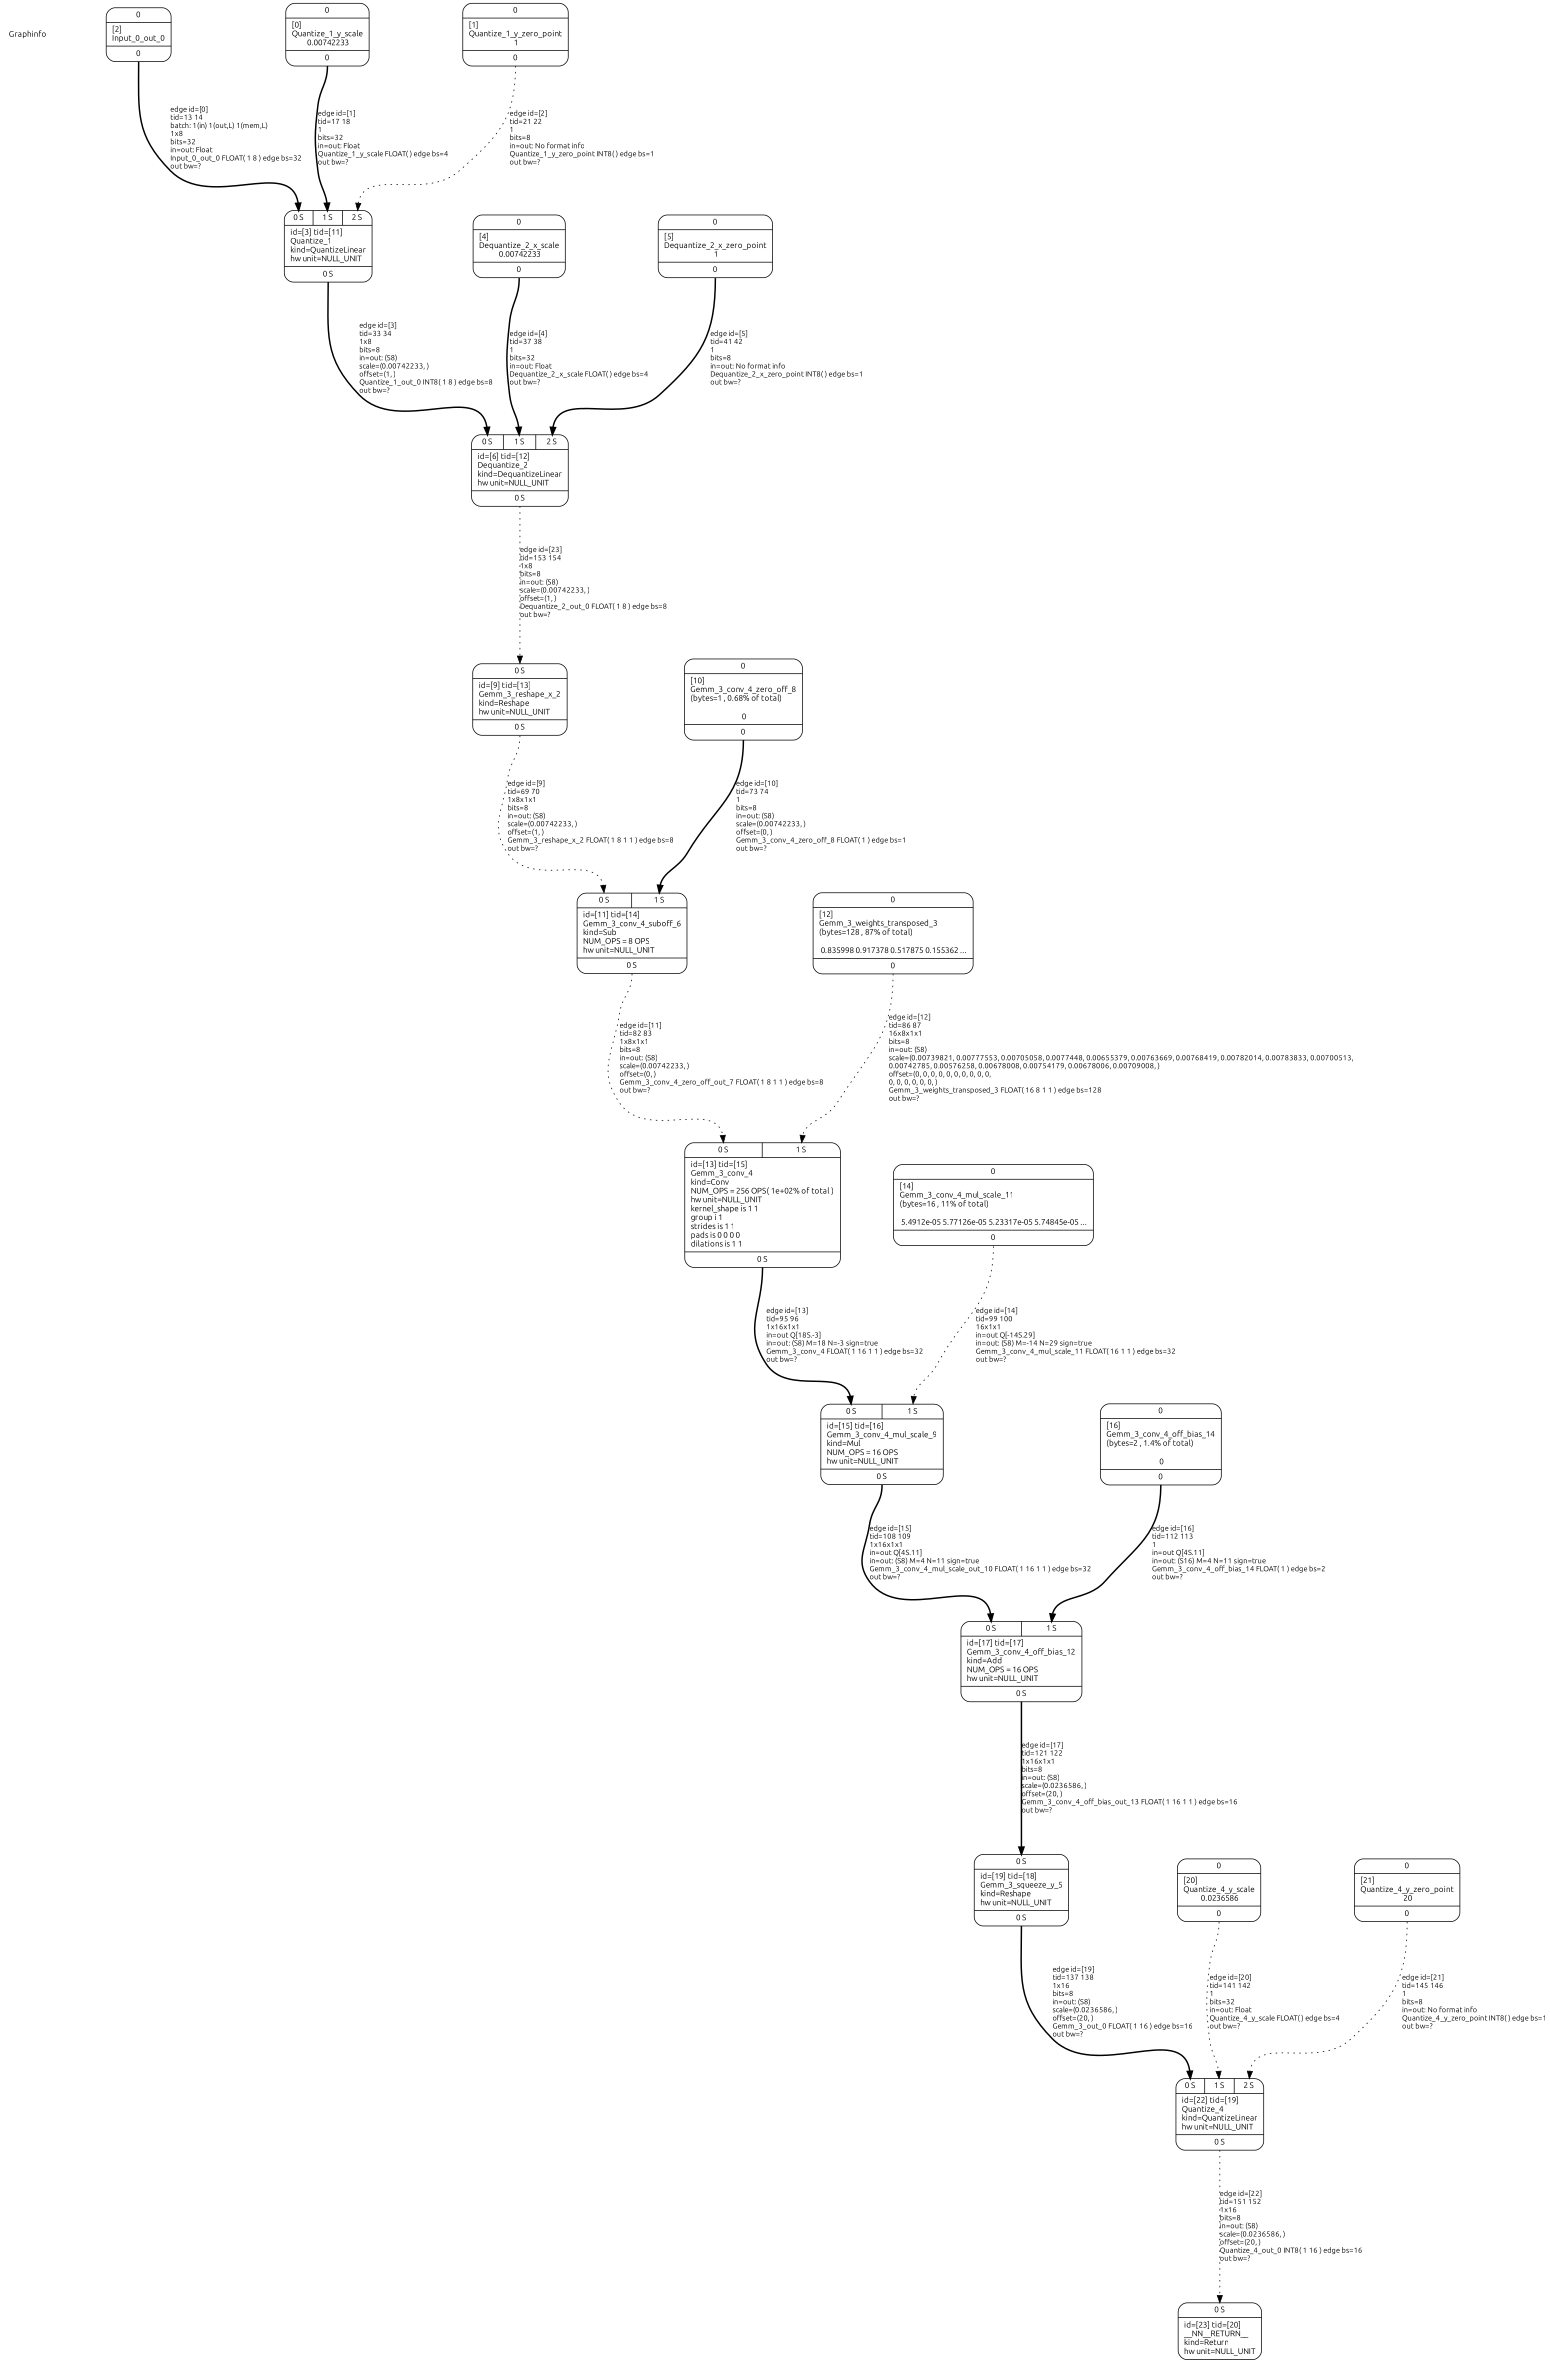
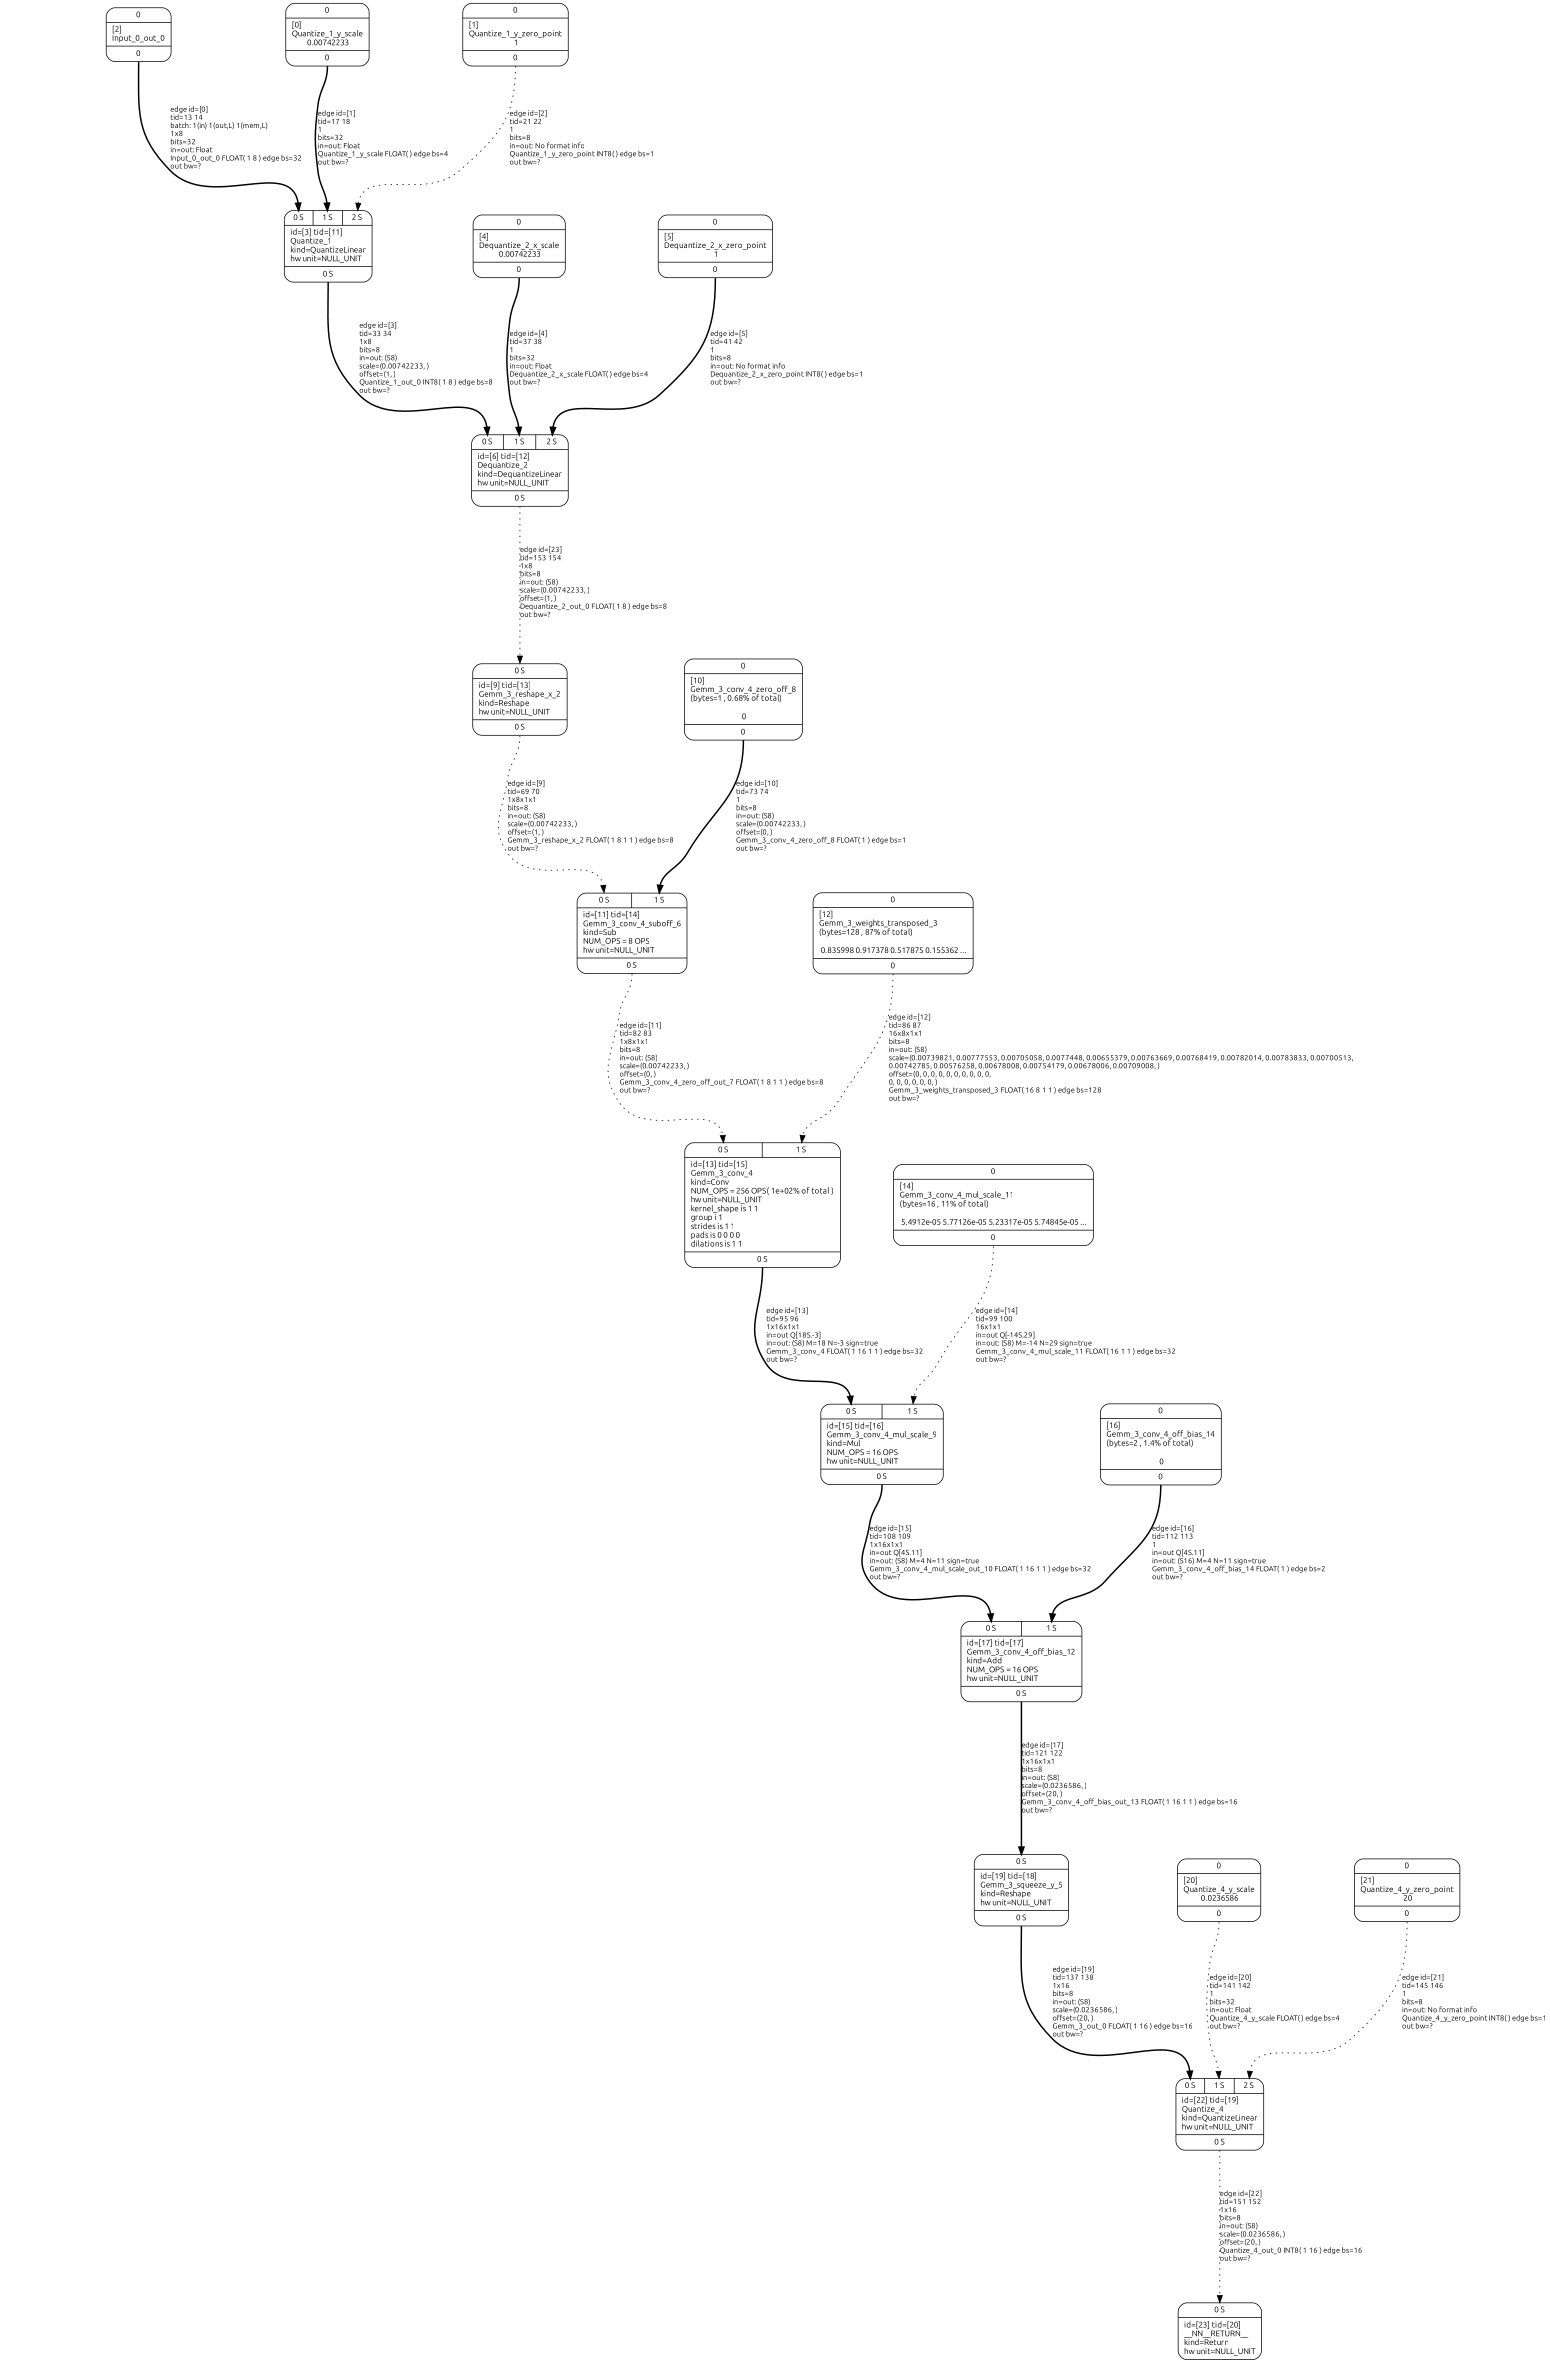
  digraph {
    compound=true
    fontsize=11
    nodesep=1
    rankdir=BU
    ranksep=1.5
    splines=spline
    fontname=Ubuntu
    node [color=black fontname=Ubuntu fontsize=11 shape=record style=rounded]
    edge [fontsize=10 headport="i0:n" tailport="o0:s" style=bold fontname=Ubuntu]
-   Graphinfo [shape=plaintext]
    n2 [label="{ { <i0> 0} |  [12]\lGemm_3_weights_transposed_3\l(bytes=128 , 87% of total)\l\l 0.835998 0.917378 0.517875 0.155362 ... | { <o0> 0} }"]
    n3 [label="{ { < i0>  0 S  | < i1>  1 S } | id=[13] tid=[15]\lGemm_3_conv_4\lkind=Conv\lNUM_OPS = 256 OPS( 1e+02% of total )\lhw unit=NULL_UNIT\lkernel_shape is 1 1\lgroup i 1\lstrides is 1 1\lpads is 0 0 0 0\ldilations is 1 1\l | { < o0>  0 S } }"]
    n4 [label="{ { <i0> 0} |  [4]\lDequantize_2_x_scale\l 0.00742233 | { <o0> 0} }"]
    n5 [label="{ { < i0>  0 S  | < i1>  1 S  | < i2>  2 S } | id=[6] tid=[12]\lDequantize_2\lkind=DequantizeLinear\lhw unit=NULL_UNIT\l | { < o0>  0 S } }"]
    n6 [label="{ { <i0> 0} |  [1]\lQuantize_1_y_zero_point\l 1 | { <o0> 0} }"]
    n7 [label="{ { < i0>  0 S  | < i1>  1 S  | < i2>  2 S } | id=[3] tid=[11]\lQuantize_1\lkind=QuantizeLinear\lhw unit=NULL_UNIT\l | { < o0>  0 S } }"]
    n8 [label="{ { <i0> 0} |  [21]\lQuantize_4_y_zero_point\l 20 | { <o0> 0} }"]
    n9 [label="{ { < i0>  0 S  | < i1>  1 S  | < i2>  2 S } | id=[22] tid=[19]\lQuantize_4\lkind=QuantizeLinear\lhw unit=NULL_UNIT\l | { < o0>  0 S } }"]
    n10 [label="{ { <i0> 0} |  [16]\lGemm_3_conv_4_off_bias_14\l(bytes=2 , 1.4% of total)\l\l 0 | { <o0> 0} }"]
    n11 [label="{ { < i0>  0 S  | < i1>  1 S } | id=[17] tid=[17]\lGemm_3_conv_4_off_bias_12\lkind=Add\lNUM_OPS = 16 OPS\lhw unit=NULL_UNIT\l | { < o0>  0 S } }"]
    n12 [label="{ { <i0> 0} |  [2]\lInput_0_out_0 | { <o0> 0} }"]
    n13 [label="{ { <i0> 0} |  [10]\lGemm_3_conv_4_zero_off_8\l(bytes=1 , 0.68% of total)\l\l 0 | { <o0> 0} }"]
    n14 [label="{ { < i0>  0 S  | < i1>  1 S } | id=[11] tid=[14]\lGemm_3_conv_4_suboff_6\lkind=Sub\lNUM_OPS = 8 OPS\lhw unit=NULL_UNIT\l | { < o0>  0 S } }"]
    n15 [label="{ { <i0> 0} |  [5]\lDequantize_2_x_zero_point\l 1 | { <o0> 0} }"]
    n16 [label="{ { <i0> 0} |  [14]\lGemm_3_conv_4_mul_scale_11\l(bytes=16 , 11% of total)\l\l 5.4912e-05 5.77126e-05 5.23317e-05 5.74845e-05 ... | { <o0> 0} }"]
    n17 [label="{ { < i0>  0 S  | < i1>  1 S } | id=[15] tid=[16]\lGemm_3_conv_4_mul_scale_9\lkind=Mul\lNUM_OPS = 16 OPS\lhw unit=NULL_UNIT\l | { < o0>  0 S } }"]
    n18 [label="{ { <i0> 0} |  [20]\lQuantize_4_y_scale\l 0.0236586 | { <o0> 0} }"]
    n19 [label="{ { <i0> 0} |  [0]\lQuantize_1_y_scale\l 0.00742233 | { <o0> 0} }"]
    n20 [label="{ { < i0>  0 S } | id=[9] tid=[13]\lGemm_3_reshape_x_2\lkind=Reshape\lhw unit=NULL_UNIT\l | { < o0>  0 S } }"]
    n21 [label="{ { < i0>  0 S } | id=[19] tid=[18]\lGemm_3_squeeze_y_5\lkind=Reshape\lhw unit=NULL_UNIT\l | { < o0>  0 S } }"]
    n22 [label="{ { < i0>  0 S } | id=[23] tid=[20]\l__NN__RETURN__\lkind=Return\lhw unit=NULL_UNIT\l}"]
    n2 -> n3 [headport="i1:n" label="edge id=[12]\ltid=86 87\l16x8x1x1\lbits=8\lin=out: (S8)\lscale=(0.00739821, 0.00777553, 0.00705058, 0.0077448, 0.00655379, 0.00763669, 0.00768419, 0.00782014, 0.00783833, 0.00700513, \l0.00742785, 0.00576258, 0.00678008, 0.00754179, 0.00678006, 0.00709008, )\loffset=(0, 0, 0, 0, 0, 0, 0, 0, 0, 0, \l0, 0, 0, 0, 0, 0, )\lGemm_3_weights_transposed_3 FLOAT( 16 8 1 1 ) edge bs=128\lout bw=?\l" style=dotted]
    n3 -> n17 [label="edge id=[13]\ltid=95 96\l1x16x1x1\lin=out Q[18S.-3]\lin=out: (S8) M=18 N=-3 sign=true\lGemm_3_conv_4 FLOAT( 1 16 1 1 ) edge bs=32\lout bw=?\l"]
    n4 -> n5 [headport="i1:n" label="edge id=[4]\ltid=37 38\l1\lbits=32\lin=out: Float\lDequantize_2_x_scale FLOAT( ) edge bs=4\lout bw=?\l"]
    n5 -> n20 [label="edge id=[23]\ltid=153 154\l1x8\lbits=8\lin=out: (S8)\lscale=(0.00742233, )\loffset=(1, )\lDequantize_2_out_0 FLOAT( 1 8 ) edge bs=8\lout bw=?\l" style=dotted]
    n6 -> n7 [headport="i2:n" label="edge id=[2]\ltid=21 22\l1\lbits=8\lin=out: No format info\lQuantize_1_y_zero_point INT8( ) edge bs=1\lout bw=?\l" style=dotted]
    n7 -> n5 [label="edge id=[3]\ltid=33 34\l1x8\lbits=8\lin=out: (S8)\lscale=(0.00742233, )\loffset=(1, )\lQuantize_1_out_0 INT8( 1 8 ) edge bs=8\lout bw=?\l"]
    n8 -> n9 [headport="i2:n" label="edge id=[21]\ltid=145 146\l1\lbits=8\lin=out: No format info\lQuantize_4_y_zero_point INT8( ) edge bs=1\lout bw=?\l" style=dotted]
    n9 -> n22 [label="edge id=[22]\ltid=151 152\l1x16\lbits=8\lin=out: (S8)\lscale=(0.0236586, )\loffset=(20, )\lQuantize_4_out_0 INT8( 1 16 ) edge bs=16\lout bw=?\l" style=dotted]
    n10 -> n11 [headport="i1:n" label="edge id=[16]\ltid=112 113\l1\lin=out Q[4S.11]\lin=out: (S16) M=4 N=11 sign=true\lGemm_3_conv_4_off_bias_14 FLOAT( 1 ) edge bs=2\lout bw=?\l"]
    n11 -> n21 [label="edge id=[17]\ltid=121 122\l1x16x1x1\lbits=8\lin=out: (S8)\lscale=(0.0236586, )\loffset=(20, )\lGemm_3_conv_4_off_bias_out_13 FLOAT( 1 16 1 1 ) edge bs=16\lout bw=?\l"]
    n12 -> n7 [label="edge id=[0]\ltid=13 14\lbatch: 1(in) 1(out,L) 1(mem,L) \l1x8\lbits=32\lin=out: Float\lInput_0_out_0 FLOAT( 1 8 ) edge bs=32\lout bw=?\l"]
    n13 -> n14 [headport="i1:n" label="edge id=[10]\ltid=73 74\l1\lbits=8\lin=out: (S8)\lscale=(0.00742233, )\loffset=(0, )\lGemm_3_conv_4_zero_off_8 FLOAT( 1 ) edge bs=1\lout bw=?\l"]
    n14 -> n3 [label="edge id=[11]\ltid=82 83\l1x8x1x1\lbits=8\lin=out: (S8)\lscale=(0.00742233, )\loffset=(0, )\lGemm_3_conv_4_zero_off_out_7 FLOAT( 1 8 1 1 ) edge bs=8\lout bw=?\l" style=dotted]
    n15 -> n5 [headport="i2:n" label="edge id=[5]\ltid=41 42\l1\lbits=8\lin=out: No format info\lDequantize_2_x_zero_point INT8( ) edge bs=1\lout bw=?\l"]
    n16 -> n17 [headport="i1:n" label="edge id=[14]\ltid=99 100\l16x1x1\lin=out Q[-14S.29]\lin=out: (S8) M=-14 N=29 sign=true\lGemm_3_conv_4_mul_scale_11 FLOAT( 16 1 1 ) edge bs=32\lout bw=?\l" style=dotted]
    n17 -> n11 [label="edge id=[15]\ltid=108 109\l1x16x1x1\lin=out Q[4S.11]\lin=out: (S8) M=4 N=11 sign=true\lGemm_3_conv_4_mul_scale_out_10 FLOAT( 1 16 1 1 ) edge bs=32\lout bw=?\l"]
    n18 -> n9 [headport="i1:n" label="edge id=[20]\ltid=141 142\l1\lbits=32\lin=out: Float\lQuantize_4_y_scale FLOAT( ) edge bs=4\lout bw=?\l" style=dotted]
    n19 -> n7 [headport="i1:n" label="edge id=[1]\ltid=17 18\l1\lbits=32\lin=out: Float\lQuantize_1_y_scale FLOAT( ) edge bs=4\lout bw=?\l"]
    n20 -> n14 [label="edge id=[9]\ltid=69 70\l1x8x1x1\lbits=8\lin=out: (S8)\lscale=(0.00742233, )\loffset=(1, )\lGemm_3_reshape_x_2 FLOAT( 1 8 1 1 ) edge bs=8\lout bw=?\l" style=dotted]
    n21 -> n9 [label="edge id=[19]\ltid=137 138\l1x16\lbits=8\lin=out: (S8)\lscale=(0.0236586, )\loffset=(20, )\lGemm_3_out_0 FLOAT( 1 16 ) edge bs=16\lout bw=?\l"]
  }
